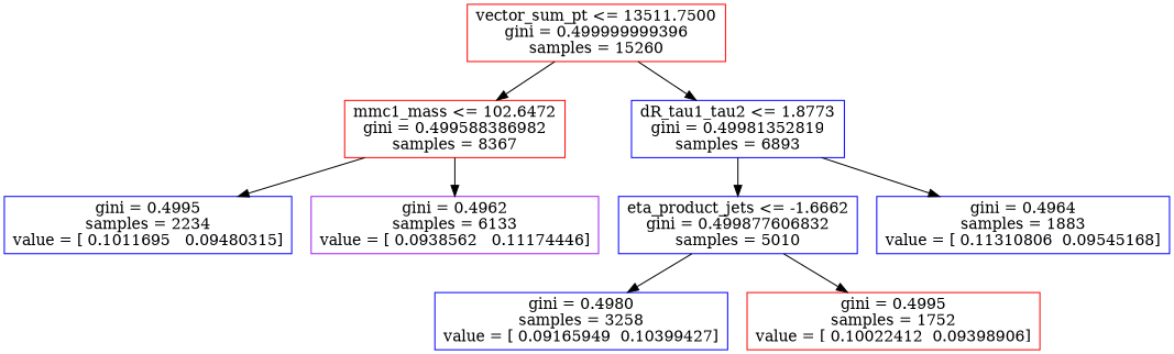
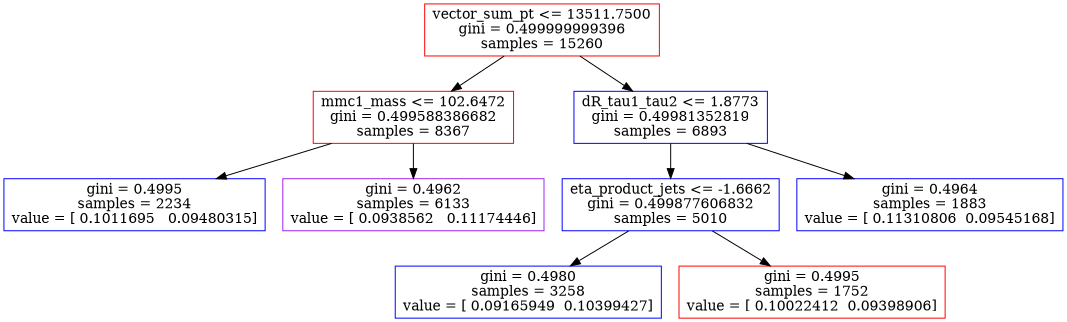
  digraph {
    node [shape=box color=blue]
    n1 [label="vector_sum_pt <= 13511.7500\ngini = 0.499999999396\nsamples = 15260" color=red]
-   n2 [label="mmc1_mass <= 102.6472\ngini = 0.499588386982\nsamples = 8367" color=red]
+   n2 [label="mmc1_mass <= 102.6472\ngini = 0.499588386682\nsamples = 8367" color=red]
    n3 [label="dR_tau1_tau2 <= 1.8773\ngini = 0.49981352819\nsamples = 6893"]
    n4 [label="gini = 0.4995\nsamples = 2234\nvalue = [ 0.1011695   0.09480315]"]
    n5 [label="gini = 0.4962\nsamples = 6133\nvalue = [ 0.0938562   0.11174446]" color=purple]
    n6 [label="eta_product_jets <= -1.6662\ngini = 0.499877606832\nsamples = 5010"]
    n7 [label="gini = 0.4964\nsamples = 1883\nvalue = [ 0.11310806  0.09545168]"]
    n8 [label="gini = 0.4980\nsamples = 3258\nvalue = [ 0.09165949  0.10399427]"]
    n9 [label="gini = 0.4995\nsamples = 1752\nvalue = [ 0.10022412  0.09398906]" color=red]
    n1 -> n2
    n1 -> n3
    n2 -> n4
    n2 -> n5
    n3 -> n6
    n3 -> n7
    n6 -> n8
    n6 -> n9
  }
